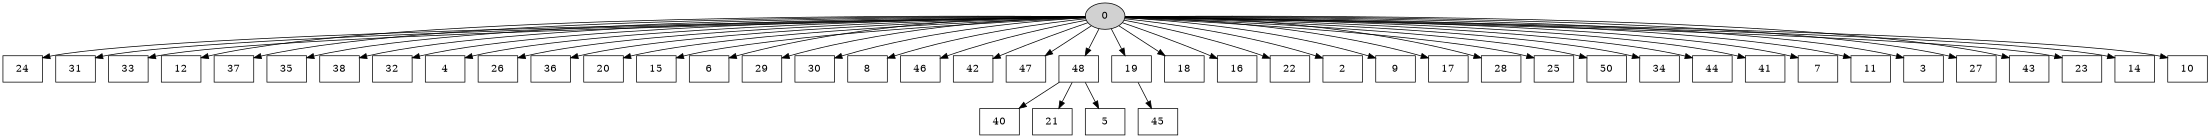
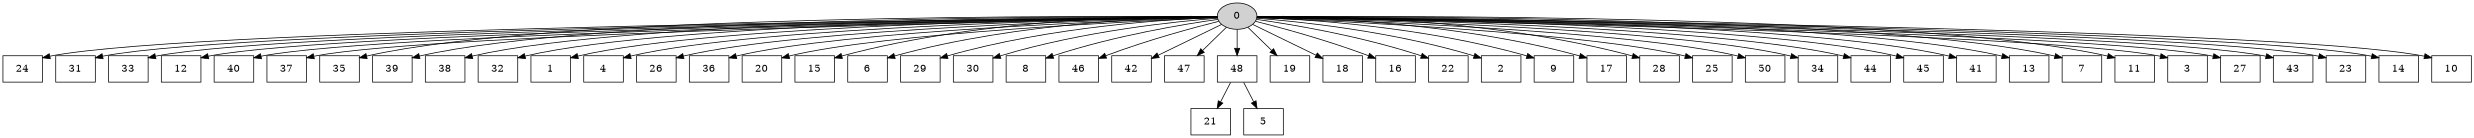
  digraph {
    node [fillcolor=white style=filled shape=box]
    0 [fillcolor=grey82 shape=""]
    n2 [label="24\n"]
    n3 [label="31\n"]
    n4 [label="33\n"]
    n5 [label="12\n"]
    n6 [label="40\n"]
    n7 [label="37\n"]
    n8 [label="35\n"]
+   n9 [label="39\n"]
    n10 [label="38\n"]
    n11 [label="32\n"]
+   n12 [label="1\n"]
    n13 [label="4\n"]
    n14 [label="26\n"]
    n15 [label="36\n"]
    n16 [label="20\n"]
    n17 [label="15\n"]
    n18 [label="6\n"]
    n19 [label="29\n"]
    n20 [label="30\n"]
    n21 [label="8\n"]
    n22 [label="46\n"]
    n23 [label="42\n"]
    n24 [label="47\n"]
    n25 [label="48\n"]
    n26 [label="19\n"]
    n27 [label="18\n"]
    n28 [label="16\n"]
    n29 [label="22\n"]
    n30 [label="2\n"]
    n31 [label="9\n"]
    n32 [label="17\n"]
    n33 [label="28\n"]
    n34 [label="25\n"]
    n35 [label="50\n"]
    n36 [label="34\n"]
    n37 [label="44\n"]
    n38 [label="45\n"]
    n39 [label="41\n"]
+   n40 [label="13\n"]
    n41 [label="7\n"]
    n42 [label="11\n"]
    n43 [label="3\n"]
    n44 [label="27\n"]
    n45 [label="43\n"]
    n46 [label="23\n"]
    n47 [label="14\n"]
    n48 [label="10\n"]
    n49 [label="21\n"]
    n50 [label="5\n"]
    0 -> n2
    0 -> n3
    0 -> n4
    0 -> n5
-   n25 -> n6
+   0 -> n6
    0 -> n7
    0 -> n8
+   0 -> n9
    0 -> n10
    0 -> n11
+   0 -> n12
    0 -> n13
    0 -> n14
    0 -> n15
    0 -> n16
    0 -> n17
    0 -> n18
    0 -> n19
    0 -> n20
    0 -> n21
    0 -> n22
    0 -> n23
    0 -> n24
    0 -> n25
    0 -> n26
    0 -> n27
    0 -> n28
    0 -> n29
    0 -> n30
    0 -> n31
    0 -> n32
    0 -> n33
    0 -> n34
    0 -> n35
    0 -> n36
    0 -> n37
-   n26 -> n38
+   0 -> n38
    0 -> n39
+   0 -> n40
    0 -> n41
    0 -> n42
    0 -> n43
    0 -> n44
    0 -> n45
    0 -> n46
    0 -> n47
    0 -> n48
    n25 -> n49
    n25 -> n50
  }
